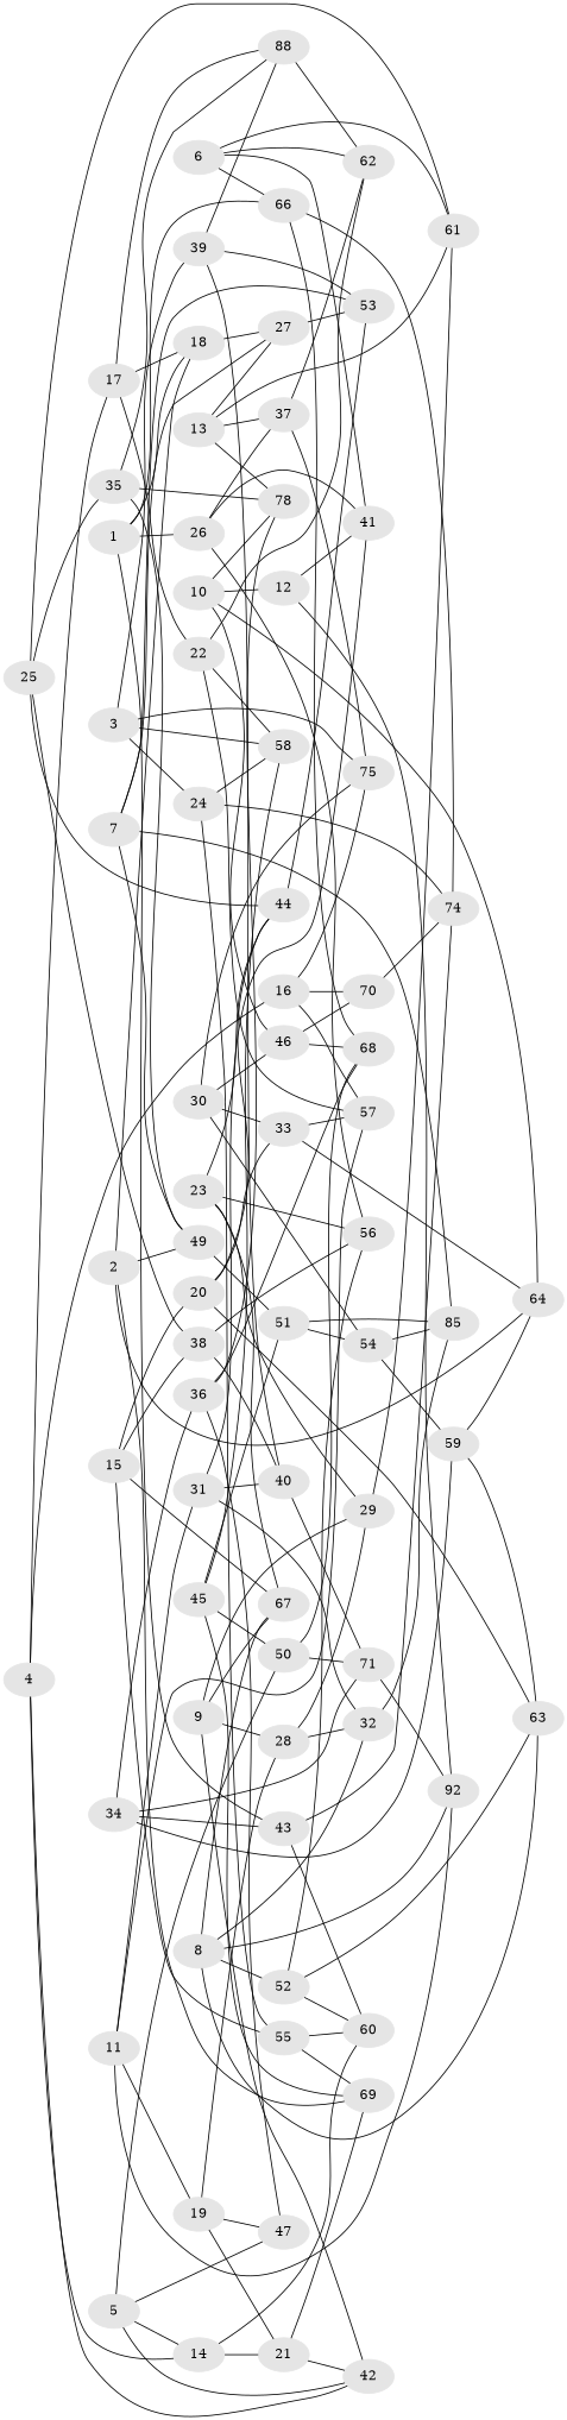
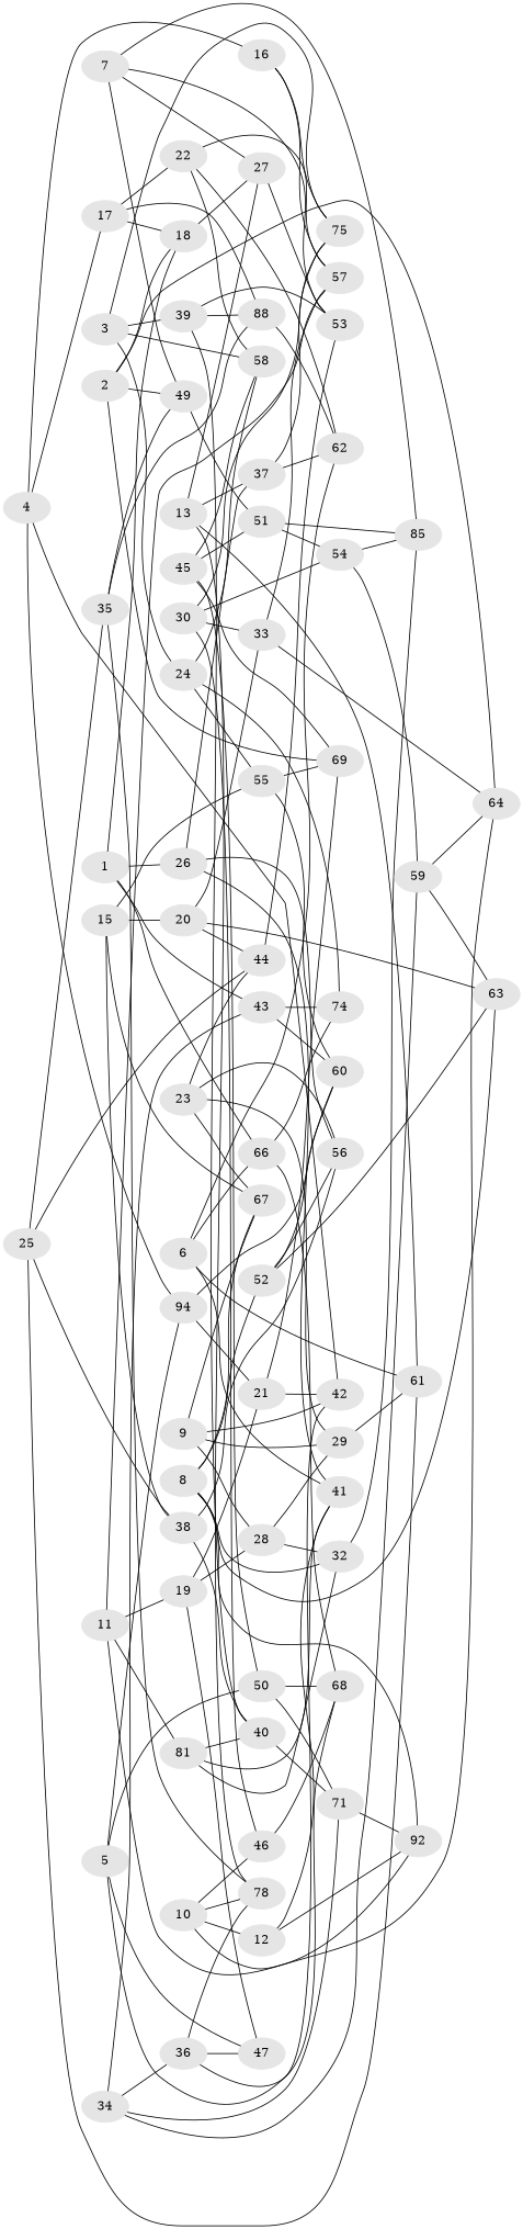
  graph {
    rankdir=LR
    node [color=gray90 style=filled]
    1
    18
    26
    43
    66
    27
    41
    37
    56
    60
    74
    68
    2
    49
    64
    69
    51
    3
    24
    39
    58
    75
    55
    53
    n25 [label=88]
    40
    4
-   14
+   14 [label=94]
    16
    17
    42
    21
    57
-   70
    22
    5
    47
    50
    71
    6
    61
    62
    7
    n44 [label=85]
    8
    52
    63
    67
    n49 [label=92]
    32
    9
    28
    29
    10
    12
    46
    n57 [label=78]
    11
    19
-   31
+   31 [label=81]
    13
    15
    20
    38
    33
    44
    23
    25
    35
    30
    54
    59
    34
    36
    45
    1 -- 18
    1 -- 26
    1 -- 43
    1 -- 66
    18 -- 27
    26 -- 41
    26 -- 37
    26 -- 56
    43 -- 60
    43 -- 74
    66 -- 74
    66 -- 68
    27 -- 53
    37 -- 75
    37 -- 62
    2 -- 18
    2 -- 49
    2 -- 64
    2 -- 69
    49 -- 51
    51 -- n44
    51 -- 54
    3 -- 24
    3 -- 39
    3 -- 58
    3 -- 75
    24 -- 74
    24 -- 58
    24 -- 55
    39 -- 53
    39 -- n25
    39 -- 40
    55 -- 60
    55 -- 69
    n25 -- 62
    40 -- 71
    4 -- 14
    4 -- 16
    4 -- 17
    4 -- 42
    14 -- 60
    14 -- 21
    16 -- 75
    16 -- 57
-   16 -- 70
    17 -- 18
    17 -- n25
    17 -- 22
    21 -- 69
    21 -- 42
-   70 -- 74
    22 -- 58
    22 -- 57
    22 -- 62
    5 -- 14
    5 -- 42
    5 -- 47
    5 -- 50
    50 -- 68
    50 -- 71
    71 -- n49
    6 -- 66
    6 -- 41
    6 -- 61
    6 -- 62
    7 -- 27
    7 -- 49
    7 -- 53
    7 -- n44
    8 -- 52
    8 -- 63
    8 -- 67
    8 -- n49
    8 -- 32
    52 -- 56
    52 -- 60
    52 -- 63
    32 -- n44
    9 -- 42
    9 -- 67
    9 -- 28
    9 -- 29
    28 -- 32
    28 -- 29
    29 -- 61
    10 -- 64
    10 -- 12
    10 -- 46
    10 -- n57
    12 -- 41
    12 -- n49
    46 -- 68
-   46 -- 70
    11 -- 57
    11 -- n49
    11 -- 19
    11 -- 31
    19 -- 21
    19 -- 47
    19 -- 28
    31 -- 41
    31 -- 40
    31 -- 32
    13 -- 27
    13 -- 37
    13 -- 61
    13 -- n57
    15 -- 55
    15 -- 67
    15 -- 20
    15 -- 38
    20 -- 63
    20 -- 33
    20 -- 44
    38 -- 56
    38 -- 40
    33 -- 64
    33 -- 57
    44 -- 53
    23 -- 56
    23 -- 67
    23 -- 29
    23 -- 44
    25 -- 61
    25 -- 38
    25 -- 44
    25 -- 35
    35 -- 49
    35 -- n25
    35 -- n57
    30 -- 75
    30 -- 46
    30 -- 33
    30 -- 54
    54 -- n44
    54 -- 59
    59 -- 64
    59 -- 63
    34 -- 43
    34 -- 71
    34 -- 59
    34 -- 36
    36 -- 68
    36 -- 47
    36 -- n57
    45 -- 69
    45 -- 51
    45 -- 58
    45 -- 50
  }
